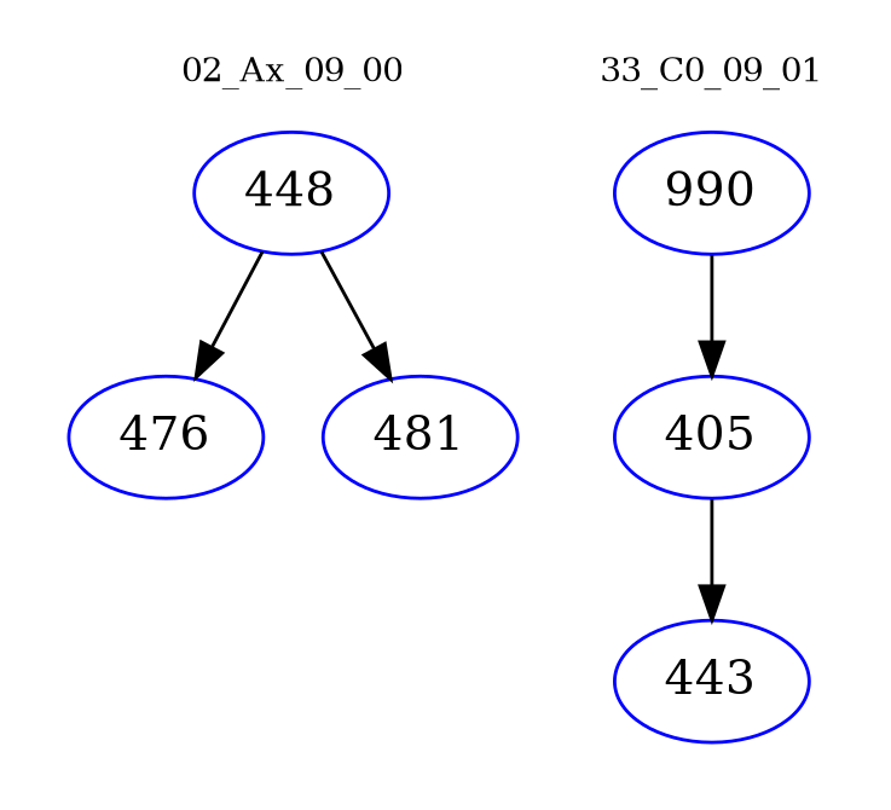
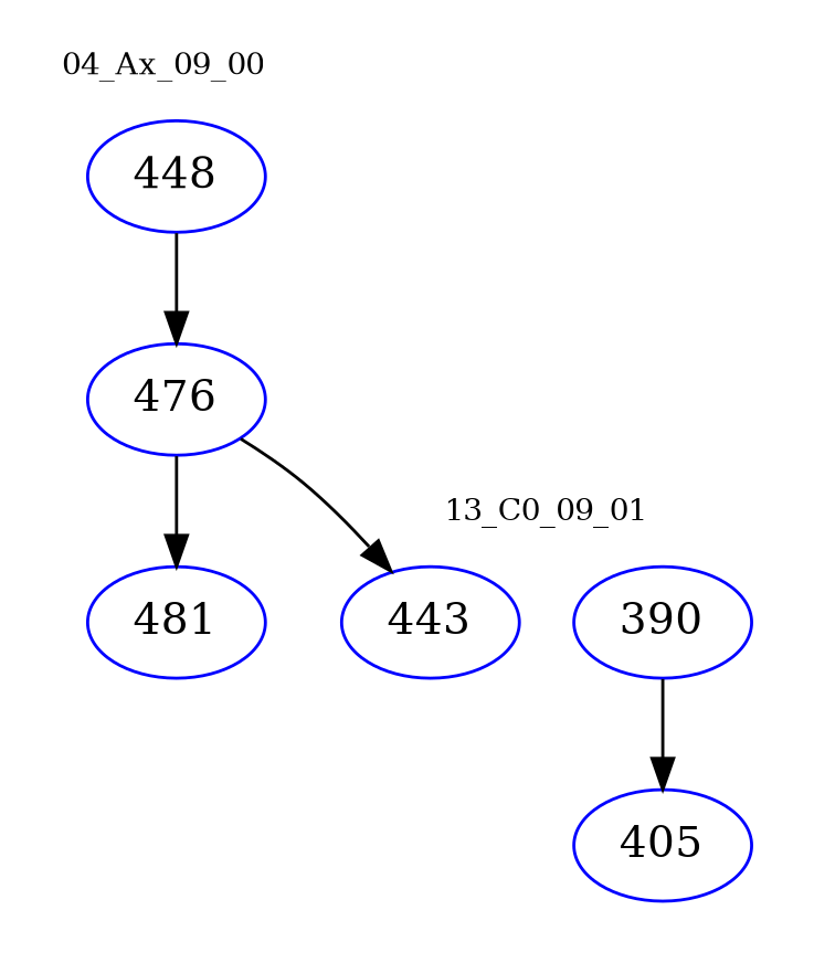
  digraph {
    node [color=blue]
    edge [color=black]
    n1 [label=476]
    n2 [label=448]
    n3 [label=481]
    n4 [label=405]
-   n5 [label=990]
+   n5 [label=390]
    n6 [label=443]
    subgraph cluster_1 {
      color=white
      fontsize=10
-     label="02_Ax_09_00"
+     label="04_Ax_09_00"
      n1
      n2
      n3
    }
    subgraph cluster_2 {
      color=white
      fontsize=10
-     label="33_C0_09_01"
+     label="13_C0_09_01"
      n4
      n5
      n6
    }
-   n2 -> n3
+   n1 -> n3
    n2 -> n1
-   n4 -> n6
+   n1 -> n6
    n5 -> n4
  }
